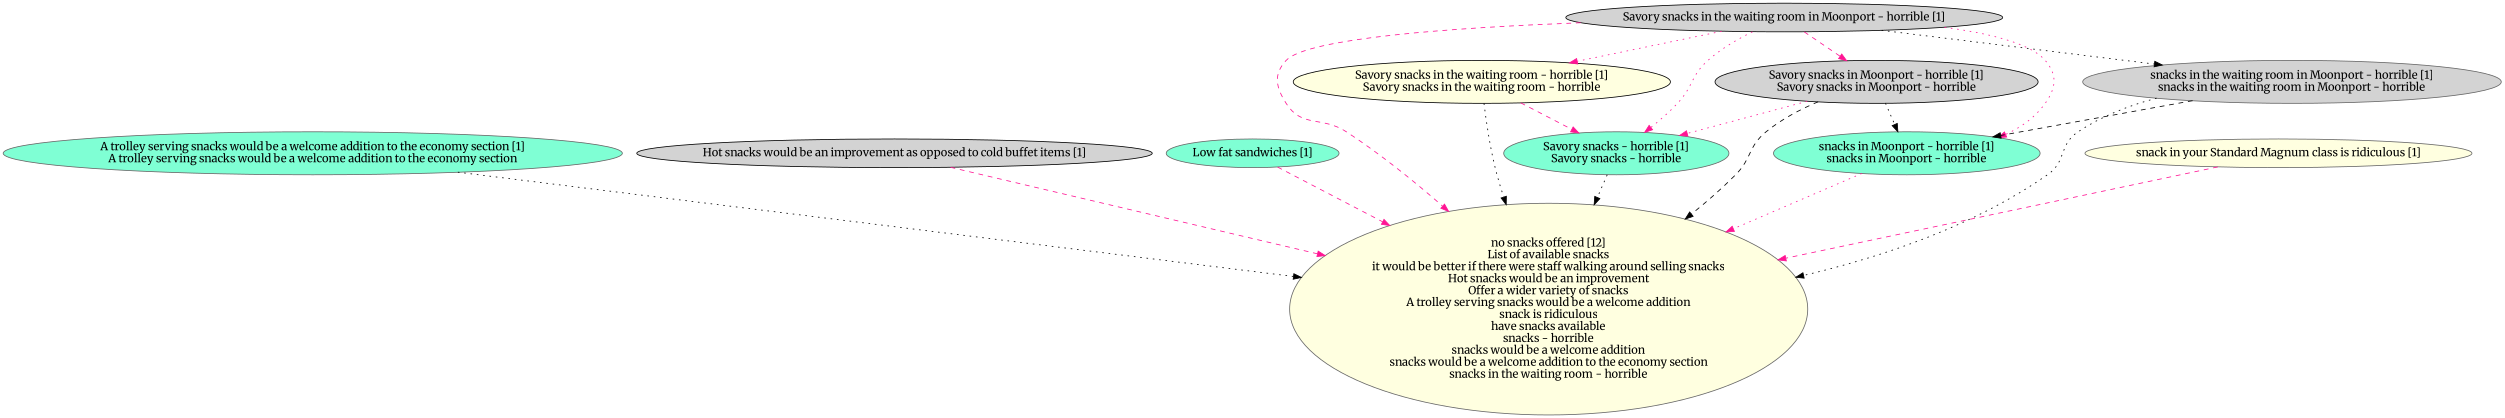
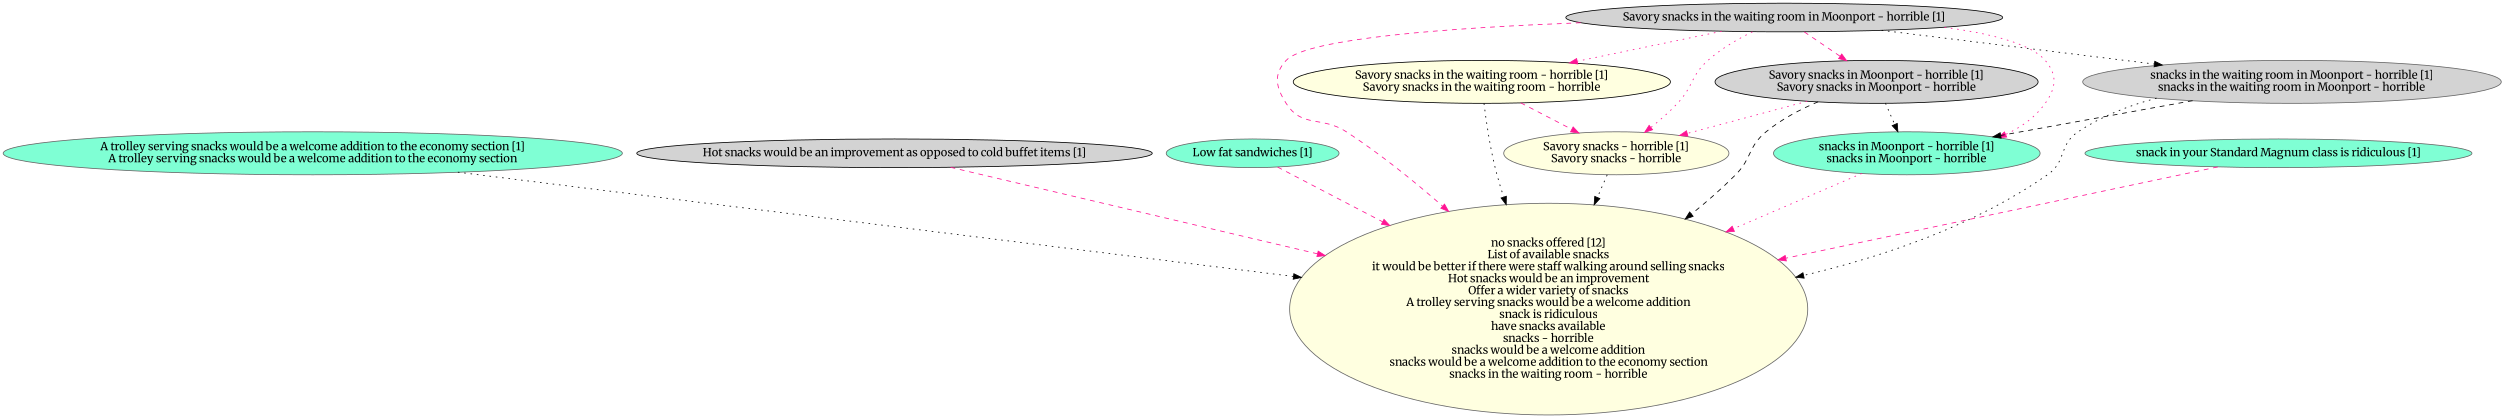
  digraph {
    fontname=Merriweather
    node [color=gray40 fillcolor=aquamarine fontname=Merriweather style=filled]
    edge [color=deeppink fontname=Merriweather style=dotted]
    "no snacks offered [12]\nList of available snacks\nit would be better if there were staff walking around selling snacks\nHot snacks would be an improvement\nOffer a wider variety of snacks\nA trolley serving snacks would be a welcome addition\nsnack is ridiculous\nhave snacks available\nsnacks - horrible\nsnacks would be a welcome addition\nsnacks would be a welcome addition to the economy section\nsnacks in the waiting room - horrible" [fillcolor=lightyellow]
    "A trolley serving snacks would be a welcome addition to the economy section [1]\nA trolley serving snacks would be a welcome addition to the economy section"
    "Hot snacks would be an improvement as opposed to cold buffet items [1]" [color=black fillcolor=lightgrey]
    "Low fat sandwiches [1]"
    "Savory snacks in the waiting room in Moonport - horrible [1]" [color=black fillcolor=lightgrey]
    "Savory snacks in Moonport - horrible [1]\nSavory snacks in Moonport - horrible" [color=black fillcolor=lightgrey]
-   "Savory snacks - horrible [1]\nSavory snacks - horrible"
+   "Savory snacks - horrible [1]\nSavory snacks - horrible" [fillcolor=lightyellow]
    "snacks in Moonport - horrible [1]\nsnacks in Moonport - horrible"
    "Savory snacks in the waiting room - horrible [1]\nSavory snacks in the waiting room - horrible" [color=black fillcolor=lightyellow]
    "snacks in the waiting room in Moonport - horrible [1]\nsnacks in the waiting room in Moonport - horrible" [fillcolor=lightgrey]
-   "snack in your Standard Magnum class is ridiculous [1]" [fillcolor=lightyellow]
+   "snack in your Standard Magnum class is ridiculous [1]"
    "A trolley serving snacks would be a welcome addition to the economy section [1]\nA trolley serving snacks would be a welcome addition to the economy section" -> "no snacks offered [12]\nList of available snacks\nit would be better if there were staff walking around selling snacks\nHot snacks would be an improvement\nOffer a wider variety of snacks\nA trolley serving snacks would be a welcome addition\nsnack is ridiculous\nhave snacks available\nsnacks - horrible\nsnacks would be a welcome addition\nsnacks would be a welcome addition to the economy section\nsnacks in the waiting room - horrible" [color=black]
    "Hot snacks would be an improvement as opposed to cold buffet items [1]" -> "no snacks offered [12]\nList of available snacks\nit would be better if there were staff walking around selling snacks\nHot snacks would be an improvement\nOffer a wider variety of snacks\nA trolley serving snacks would be a welcome addition\nsnack is ridiculous\nhave snacks available\nsnacks - horrible\nsnacks would be a welcome addition\nsnacks would be a welcome addition to the economy section\nsnacks in the waiting room - horrible" [style=dashed]
    "Low fat sandwiches [1]" -> "no snacks offered [12]\nList of available snacks\nit would be better if there were staff walking around selling snacks\nHot snacks would be an improvement\nOffer a wider variety of snacks\nA trolley serving snacks would be a welcome addition\nsnack is ridiculous\nhave snacks available\nsnacks - horrible\nsnacks would be a welcome addition\nsnacks would be a welcome addition to the economy section\nsnacks in the waiting room - horrible" [style=dashed]
    "Savory snacks in the waiting room in Moonport - horrible [1]" -> "no snacks offered [12]\nList of available snacks\nit would be better if there were staff walking around selling snacks\nHot snacks would be an improvement\nOffer a wider variety of snacks\nA trolley serving snacks would be a welcome addition\nsnack is ridiculous\nhave snacks available\nsnacks - horrible\nsnacks would be a welcome addition\nsnacks would be a welcome addition to the economy section\nsnacks in the waiting room - horrible" [style=dashed]
    "Savory snacks in the waiting room in Moonport - horrible [1]" -> "Savory snacks in Moonport - horrible [1]\nSavory snacks in Moonport - horrible" [style=dashed]
    "Savory snacks in the waiting room in Moonport - horrible [1]" -> "Savory snacks - horrible [1]\nSavory snacks - horrible"
    "Savory snacks in the waiting room in Moonport - horrible [1]" -> "snacks in Moonport - horrible [1]\nsnacks in Moonport - horrible"
    "Savory snacks in the waiting room in Moonport - horrible [1]" -> "Savory snacks in the waiting room - horrible [1]\nSavory snacks in the waiting room - horrible"
    "Savory snacks in the waiting room in Moonport - horrible [1]" -> "snacks in the waiting room in Moonport - horrible [1]\nsnacks in the waiting room in Moonport - horrible" [color=black]
    "Savory snacks in Moonport - horrible [1]\nSavory snacks in Moonport - horrible" -> "no snacks offered [12]\nList of available snacks\nit would be better if there were staff walking around selling snacks\nHot snacks would be an improvement\nOffer a wider variety of snacks\nA trolley serving snacks would be a welcome addition\nsnack is ridiculous\nhave snacks available\nsnacks - horrible\nsnacks would be a welcome addition\nsnacks would be a welcome addition to the economy section\nsnacks in the waiting room - horrible" [color=black style=dashed]
    "Savory snacks in Moonport - horrible [1]\nSavory snacks in Moonport - horrible" -> "Savory snacks - horrible [1]\nSavory snacks - horrible"
    "Savory snacks in Moonport - horrible [1]\nSavory snacks in Moonport - horrible" -> "snacks in Moonport - horrible [1]\nsnacks in Moonport - horrible" [color=black]
    "Savory snacks - horrible [1]\nSavory snacks - horrible" -> "no snacks offered [12]\nList of available snacks\nit would be better if there were staff walking around selling snacks\nHot snacks would be an improvement\nOffer a wider variety of snacks\nA trolley serving snacks would be a welcome addition\nsnack is ridiculous\nhave snacks available\nsnacks - horrible\nsnacks would be a welcome addition\nsnacks would be a welcome addition to the economy section\nsnacks in the waiting room - horrible" [color=black]
    "snacks in Moonport - horrible [1]\nsnacks in Moonport - horrible" -> "no snacks offered [12]\nList of available snacks\nit would be better if there were staff walking around selling snacks\nHot snacks would be an improvement\nOffer a wider variety of snacks\nA trolley serving snacks would be a welcome addition\nsnack is ridiculous\nhave snacks available\nsnacks - horrible\nsnacks would be a welcome addition\nsnacks would be a welcome addition to the economy section\nsnacks in the waiting room - horrible"
    "Savory snacks in the waiting room - horrible [1]\nSavory snacks in the waiting room - horrible" -> "no snacks offered [12]\nList of available snacks\nit would be better if there were staff walking around selling snacks\nHot snacks would be an improvement\nOffer a wider variety of snacks\nA trolley serving snacks would be a welcome addition\nsnack is ridiculous\nhave snacks available\nsnacks - horrible\nsnacks would be a welcome addition\nsnacks would be a welcome addition to the economy section\nsnacks in the waiting room - horrible" [color=black]
    "Savory snacks in the waiting room - horrible [1]\nSavory snacks in the waiting room - horrible" -> "Savory snacks - horrible [1]\nSavory snacks - horrible" [style=dashed]
    "snacks in the waiting room in Moonport - horrible [1]\nsnacks in the waiting room in Moonport - horrible" -> "no snacks offered [12]\nList of available snacks\nit would be better if there were staff walking around selling snacks\nHot snacks would be an improvement\nOffer a wider variety of snacks\nA trolley serving snacks would be a welcome addition\nsnack is ridiculous\nhave snacks available\nsnacks - horrible\nsnacks would be a welcome addition\nsnacks would be a welcome addition to the economy section\nsnacks in the waiting room - horrible" [color=black]
    "snacks in the waiting room in Moonport - horrible [1]\nsnacks in the waiting room in Moonport - horrible" -> "snacks in Moonport - horrible [1]\nsnacks in Moonport - horrible" [color=black style=dashed]
    "snack in your Standard Magnum class is ridiculous [1]" -> "no snacks offered [12]\nList of available snacks\nit would be better if there were staff walking around selling snacks\nHot snacks would be an improvement\nOffer a wider variety of snacks\nA trolley serving snacks would be a welcome addition\nsnack is ridiculous\nhave snacks available\nsnacks - horrible\nsnacks would be a welcome addition\nsnacks would be a welcome addition to the economy section\nsnacks in the waiting room - horrible" [style=dashed]
  }
